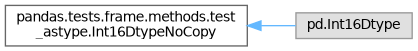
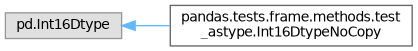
  digraph {
    rankdir=LR
    node [fontname=Helvetica fontsize=10 shape=box style=filled]
    n1 [color=grey60 fillcolor="#E0E0E0" height=0.2 label="pd.Int16Dtype" width=0.4]
    n2 [color=grey40 fillcolor=white height=0.2 label="pandas.tests.frame.methods.test\l_astype.Int16DtypeNoCopy" width=0.4]
-   n2 -> n1 [color=steelblue1 dir=back fontname=Helvetica fontsize=10 labelfontname=Helvetica labelfontsize=10 style=solid]
+   n1 -> n2 [color=steelblue1 dir=back fontname=Helvetica fontsize=10 labelfontname=Helvetica labelfontsize=10 style=solid]
  }
